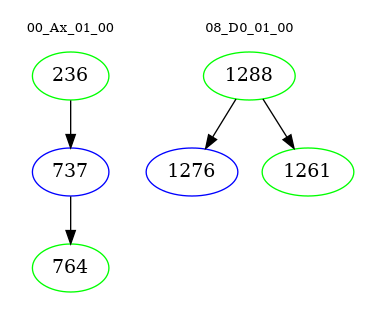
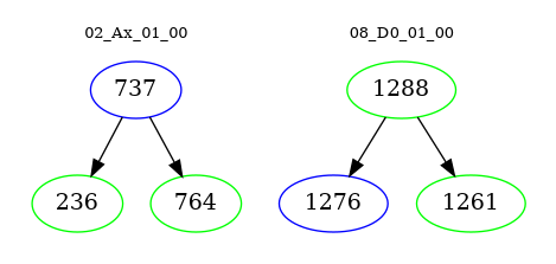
  digraph {
    node [color=green]
    edge [color=black]
    n1 [label=236]
    n2 [color=blue label=737]
    n3 [label=764]
    n4 [label=1288]
    n5 [color=blue label=1276]
    n6 [label=1261]
    subgraph cluster_1 {
      color=white
      fontsize=10
-     label="00_Ax_01_00"
+     label="02_Ax_01_00"
      n1
      n2
      n3
    }
    subgraph cluster_2 {
      color=white
      fontsize=10
      label="08_D0_01_00"
      n4
      n5
      n6
    }
-   n1 -> n2
+   n2 -> n1
    n2 -> n3
    n4 -> n5
    n4 -> n6
  }
